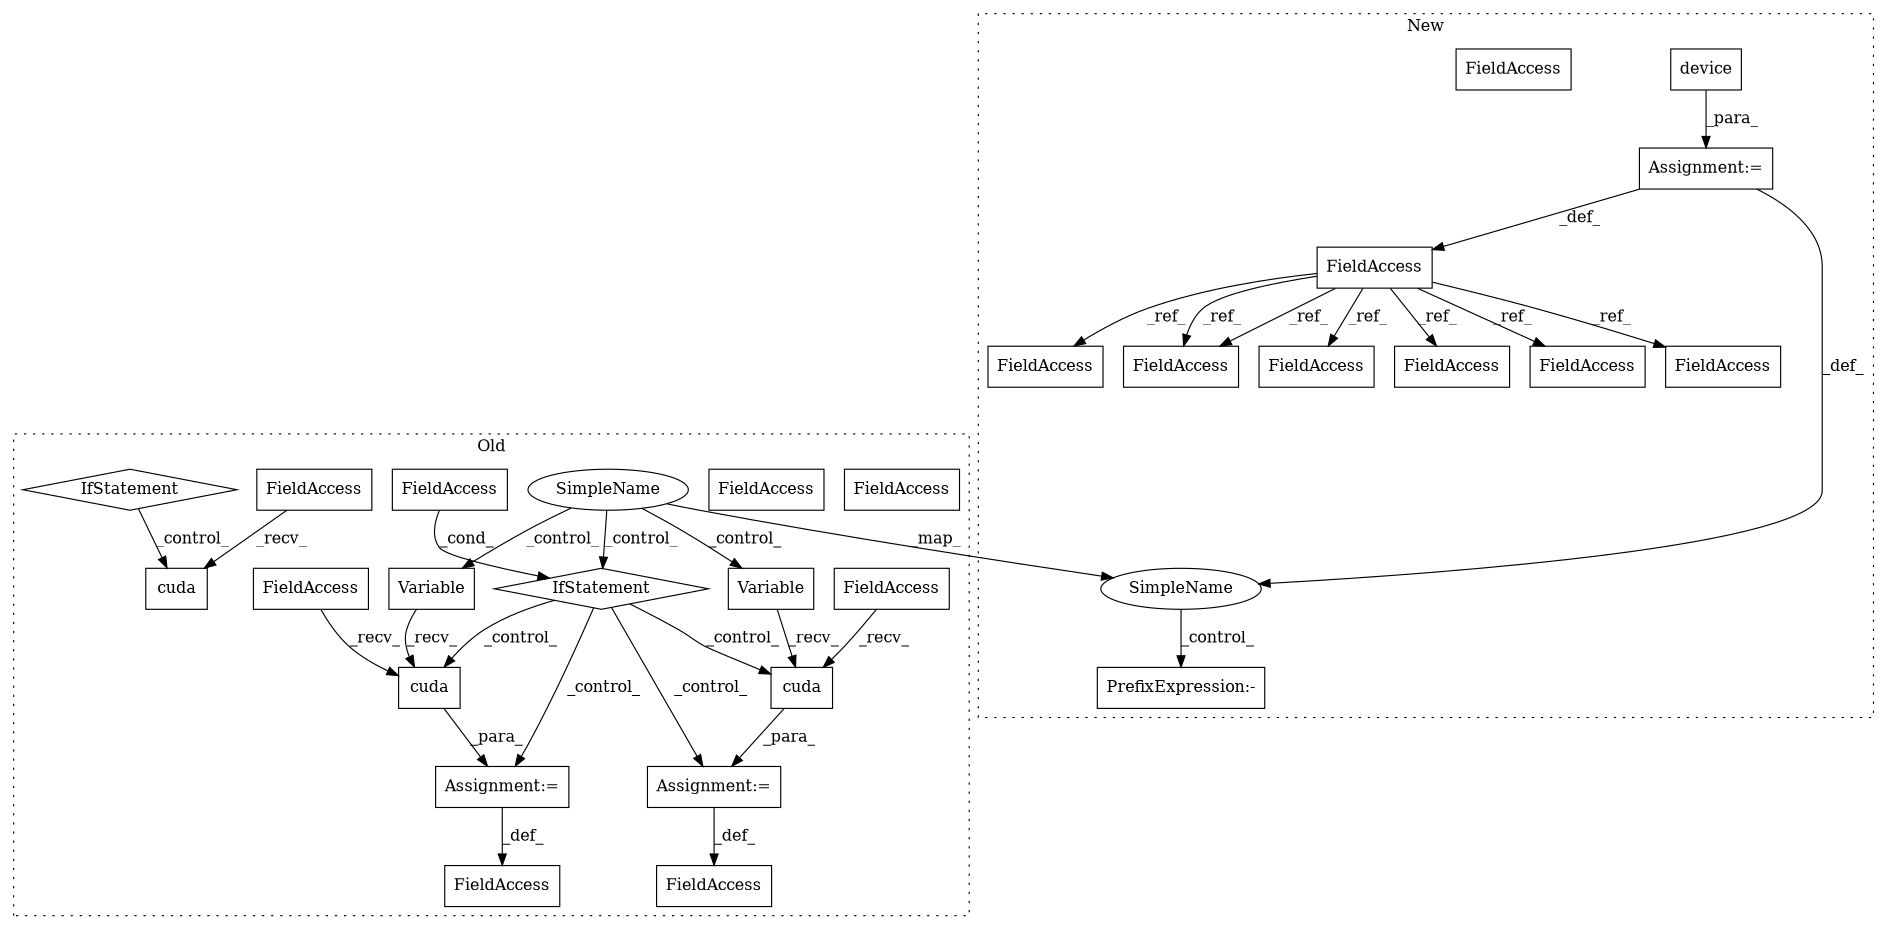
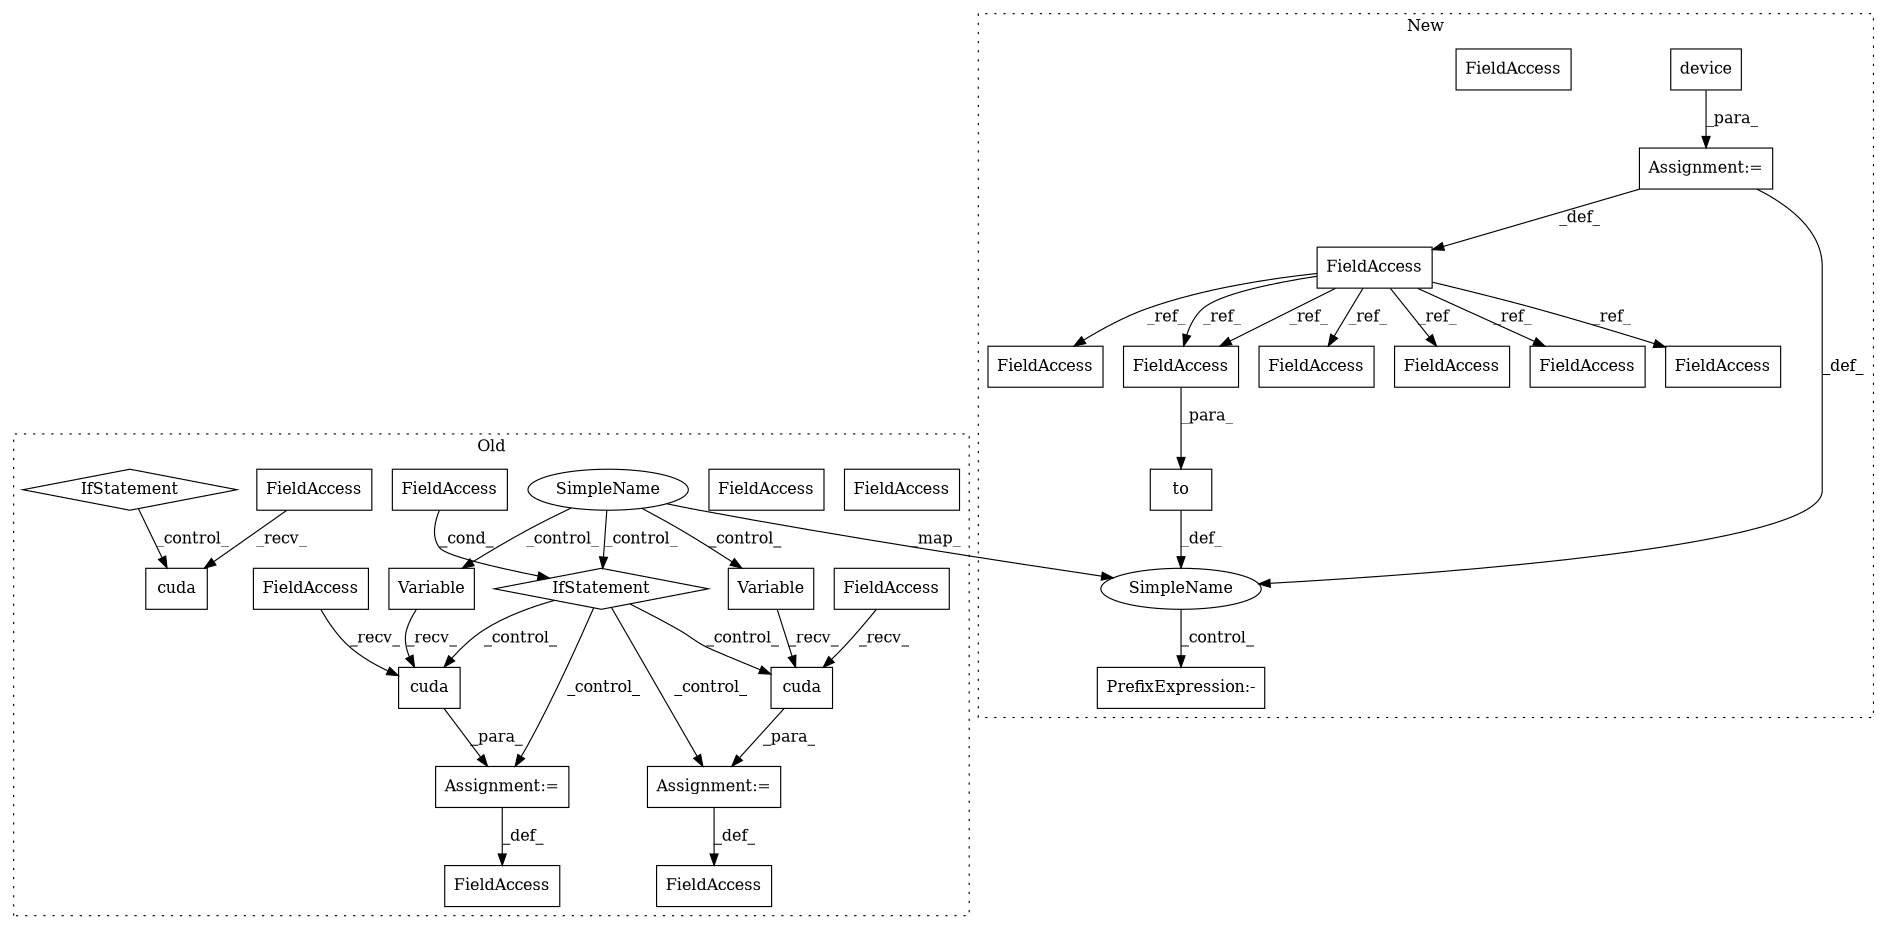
  digraph {
    node [a=22 l=6 s=6063 shape=box]
    n1 [a=32 l="9,1" label=Variable s="5887,5952"]
    n2 [a=7 l=1 label="Assignment:=" s=6101]
    n3 [a=25 l="4,2" label=IfStatement s="6059,6072" shape=diamond]
    n4 [a=32 label=cuda s=6116]
    n5 [l=13 label=FieldAccess s=6102]
    n6 [a=32 label=cuda s=6166]
    n7 [a=32 l="9,1" label=Variable s="5980,6046"]
    n8 [l=14 label=FieldAccess s=6136]
    n9 [l=14 label=FieldAccess s=6151]
    n10 [a=32 label=cuda s=3623]
    n11 [l=4 label=FieldAccess]
    n12 [l=4 label=FieldAccess s=3792]
    n13 [l=7 label=FieldAccess s=3615]
    n14 [l=13 label=FieldAccess s=6088]
    n15 [a=25 l="4,2" label=IfStatement s="3590,3603" shape=diamond]
    n16 [a=7 l=1 label="Assignment:=" s=6150]
    n17 [a=42 l=3 label=SimpleName s=4171 shape=ellipse]
    n18 [l=4 label=FieldAccess]
    n19 [a=32 l="7,1" label=device s="3195,3228"]
    n20 [a=7 l=1 label="Assignment:=" s=3188]
+   n21 [a=32 l="3,1" label=to s="3479,3488"]
    n22 [label=FieldAccess s=3482]
    n23 [label=FieldAccess s=3182]
    n24 [label=FieldAccess s=3558]
    n25 [label=FieldAccess s=5999]
    n26 [label=FieldAccess s=5819]
    n27 [label=FieldAccess s=8012]
    n28 [label=FieldAccess s=3696]
    n29 [a=42 l=3 label=SimpleName s=4072 shape=ellipse]
    n30 [a=38 l=1 label="PrefixExpression:-" s=6675]
    n31 [label=FieldAccess s=3482]
    subgraph cluster_1 {
      label=Old
      style=dotted
      n1
      n2
      n3
      n4
      n5
      n6
      n7
      n8
      n9
      n10
      n11
      n12
      n13
      n14
      n15
      n16
      n17
      n18
    }
    subgraph cluster_2 {
      label=New
      style=dotted
      n19
      n20
+     n21
      n22
      n23
      n24
      n25
      n26
      n27
      n28
      n29
      n30
      n31
    }
    n1 -> n4 [label=_recv_]
    n2 -> n14 [label=_def_]
    n3 -> n2 [label=_control_]
    n3 -> n4 [label=_control_]
    n3 -> n6 [label=_control_]
    n3 -> n16 [label=_control_]
    n4 -> n2 [label=_para_]
    n5 -> n4 [label=_recv_]
    n6 -> n16 [label=_para_]
    n7 -> n6 [label=_recv_]
    n9 -> n6 [label=_recv_]
    n13 -> n10 [label=_recv_]
    n15 -> n10 [label=_control_]
    n16 -> n8 [label=_def_]
    n17 -> n1 [label=_control_]
    n17 -> n3 [label=_control_]
    n17 -> n7 [label=_control_]
    n17 -> n29 [label=_map_]
    n18 -> n3 [label=_cond_]
    n19 -> n20 [label=_para_]
    n20 -> n23 [label=_def_]
    n20 -> n29 [label=_def_]
+   n21 -> n29 [label=_def_]
    n23 -> n24 [label=_ref_]
    n23 -> n25 [label=_ref_]
    n23 -> n26 [label=_ref_]
    n23 -> n27 [label=_ref_]
    n23 -> n28 [label=_ref_]
    n23 -> n31 [label=_ref_]
    n23 -> n31 [label=_ref_]
    n29 -> n30 [label=_control_]
+   n31 -> n21 [label=_para_]
  }
